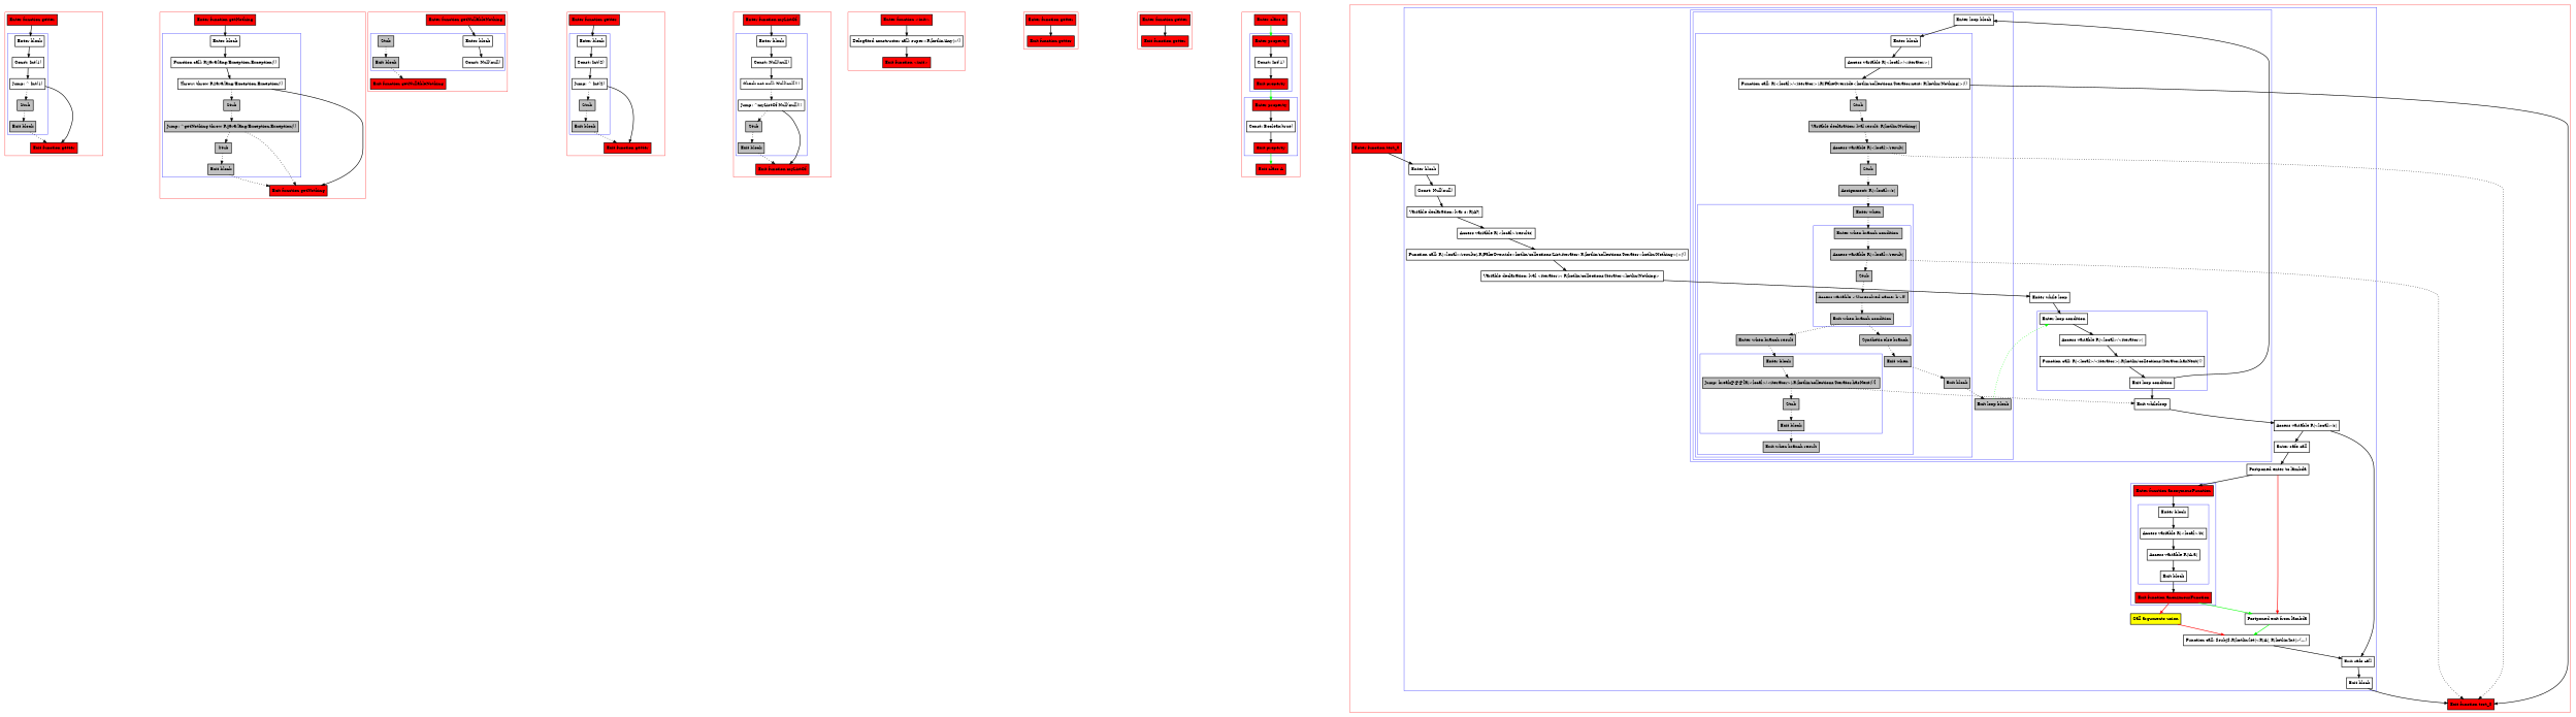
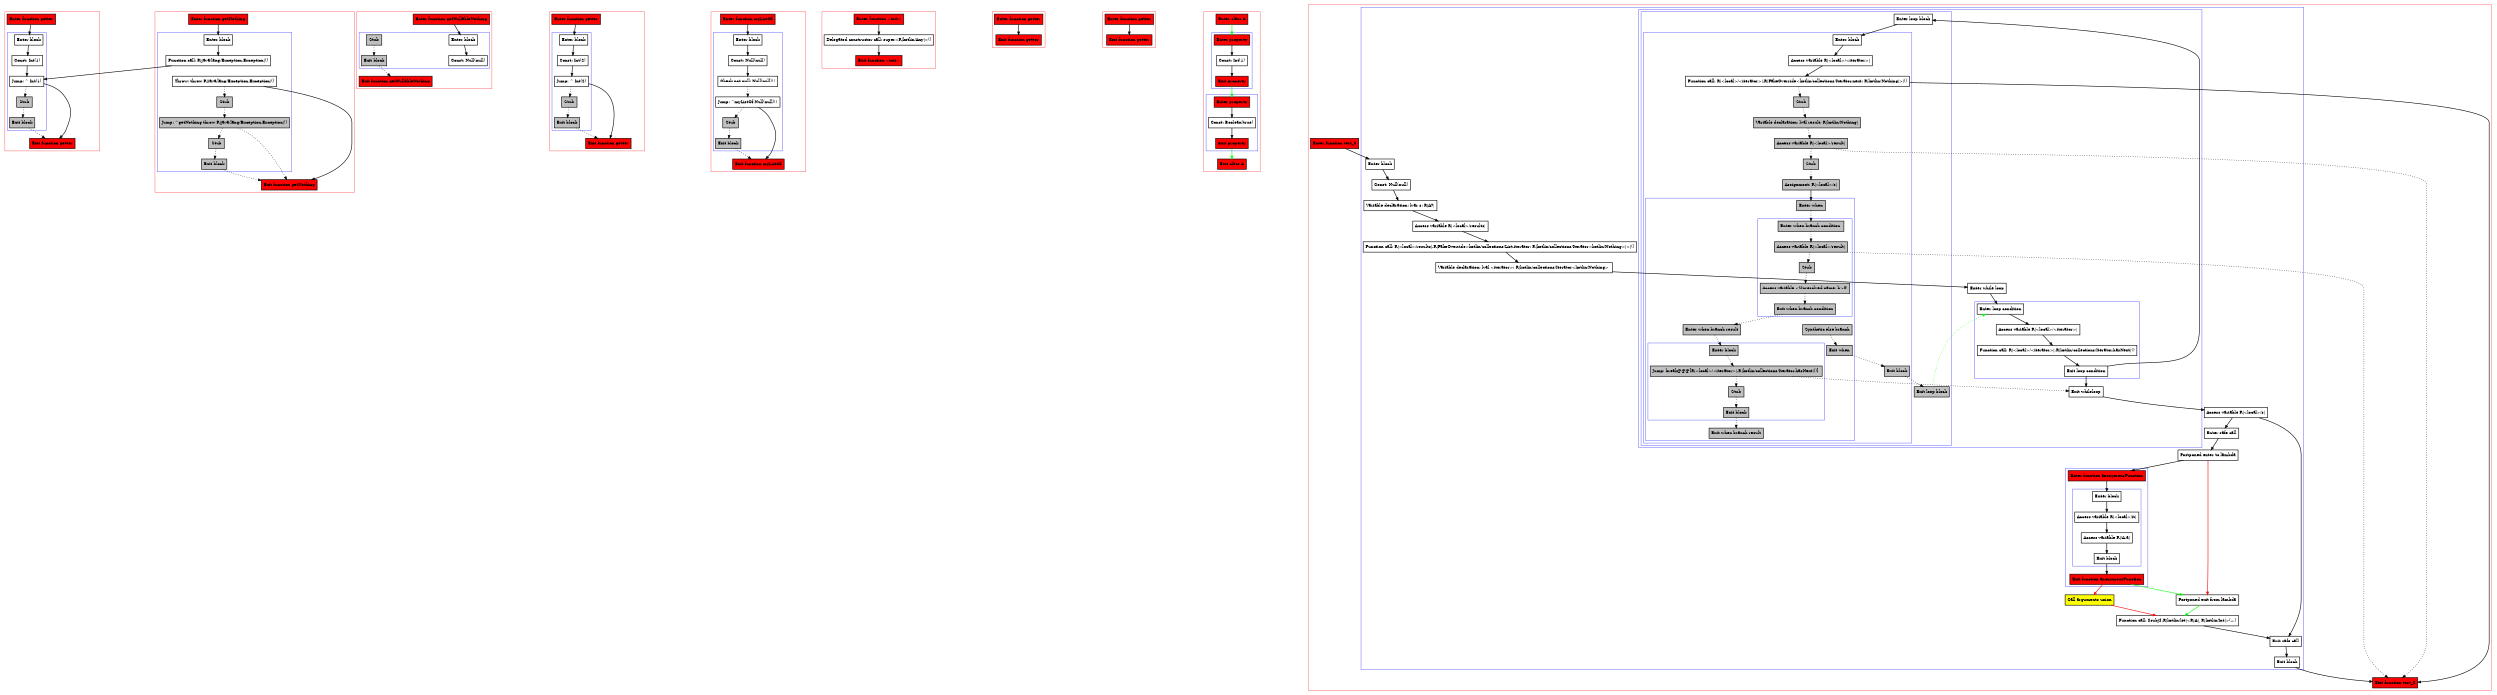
  digraph {
    nodesep=3
    node [penwidth=2 shape=box style=filled]
    edge [penwidth=2]
    n1 [label="Enter block" style=""]
    n2 [label="Function call: R|java/lang/Exception.Exception|()" style=""]
    n3 [label="Throw: throw R|java/lang/Exception.Exception|()" style=""]
    n4 [fillcolor=gray label=Stub]
    n5 [fillcolor=gray label="Jump: ^getNothing throw R|java/lang/Exception.Exception|()"]
    n6 [fillcolor=gray label=Stub]
    n7 [fillcolor=gray label="Exit block"]
    n8 [fillcolor=red label="Enter function getNothing"]
    n9 [fillcolor=red label="Exit function getNothing"]
    n10 [label="Enter block" style=""]
    n11 [label="Const: Null(null)" style=""]
    n12 [fillcolor=gray label=Stub]
    n13 [fillcolor=gray label="Exit block"]
    n14 [fillcolor=red label="Enter function getNullableNothing"]
    n15 [fillcolor=red label="Exit function getNullableNothing"]
    n16 [label="Enter block" style=""]
    n17 [label="Const: Int(1)" style=""]
    n18 [label="Jump: ^ Int(1)" style=""]
    n19 [fillcolor=gray label=Stub]
    n20 [fillcolor=gray label="Exit block"]
    n21 [fillcolor=red label="Enter function getter"]
    n22 [fillcolor=red label="Exit function getter"]
    n23 [label="Enter block" style=""]
    n24 [label="Const: Int(2)" style=""]
    n25 [label="Jump: ^ Int(2)" style=""]
    n26 [fillcolor=gray label=Stub]
    n27 [fillcolor=gray label="Exit block"]
    n28 [fillcolor=red label="Enter function getter"]
    n29 [fillcolor=red label="Exit function getter"]
    n30 [label="Enter block" style=""]
    n31 [label="Const: Null(null)" style=""]
    n32 [label="Check not null: Null(null)!!" style=""]
    n33 [label="Jump: ^myListOf Null(null)!!" style=""]
    n34 [fillcolor=gray label=Stub]
    n35 [fillcolor=gray label="Exit block"]
    n36 [fillcolor=red label="Enter function myListOf"]
    n37 [fillcolor=red label="Exit function myListOf"]
    n38 [fillcolor=red label="Enter function <init>"]
    n39 [label="Delegated constructor call: super<R|kotlin/Any|>()" style=""]
    n40 [fillcolor=red label="Exit function <init>"]
    n41 [fillcolor=red label="Enter function getter"]
    n42 [fillcolor=red label="Exit function getter"]
    n43 [fillcolor=red label="Enter function getter"]
    n44 [fillcolor=red label="Exit function getter"]
    n45 [fillcolor=red label="Enter property"]
    n46 [label="Const: Int(1)" style=""]
    n47 [fillcolor=red label="Exit property"]
    n48 [fillcolor=red label="Enter property"]
    n49 [label="Const: Boolean(true)" style=""]
    n50 [fillcolor=red label="Exit property"]
    n51 [fillcolor=red label="Enter class A"]
    n52 [fillcolor=red label="Exit class A"]
    n53 [label="Enter loop condition" style=""]
    n54 [label="Access variable R|<local>/<iterator>|" style=""]
    n55 [label="Function call: R|<local>/<iterator>|.R|kotlin/collections/Iterator.hasNext|()" style=""]
    n56 [label="Exit loop condition" style=""]
    n57 [fillcolor=gray label="Enter when branch condition "]
    n58 [fillcolor=gray label="Access variable R|<local>/result|"]
    n59 [fillcolor=gray label=Stub]
    n60 [fillcolor=gray label="Access variable <Unresolved name: b>#"]
    n61 [fillcolor=gray label="Exit when branch condition"]
    n62 [fillcolor=gray label="Enter block"]
    n63 [fillcolor=gray label="Jump: break@@@[R|<local>/<iterator>|.R|kotlin/collections/Iterator.hasNext|()] "]
    n64 [fillcolor=gray label=Stub]
    n65 [fillcolor=gray label="Exit block"]
    n66 [fillcolor=gray label="Enter when"]
    n67 [fillcolor=gray label="Synthetic else branch"]
    n68 [fillcolor=gray label="Enter when branch result"]
    n69 [fillcolor=gray label="Exit when branch result"]
    n70 [fillcolor=gray label="Exit when"]
    n71 [label="Enter block" style=""]
    n72 [label="Access variable R|<local>/<iterator>|" style=""]
    n73 [label="Function call: R|<local>/<iterator>|.R|FakeOverride<kotlin/collections/Iterator.next: R|kotlin/Nothing|>|()" style=""]
    n74 [fillcolor=gray label=Stub]
    n75 [fillcolor=gray label="Variable declaration: lval result: R|kotlin/Nothing|"]
    n76 [fillcolor=gray label="Access variable R|<local>/result|"]
    n77 [fillcolor=gray label=Stub]
    n78 [fillcolor=gray label="Assignment: R|<local>/s|"]
    n79 [fillcolor=gray label="Exit block"]
    n80 [label="Enter loop block" style=""]
    n81 [fillcolor=gray label="Exit loop block"]
    n82 [label="Enter while loop" style=""]
    n83 [label="Exit whileloop" style=""]
    n84 [label="Enter block" style=""]
    n85 [label="Access variable R|<local>/it|" style=""]
    n86 [label="Access variable R|/A.a|" style=""]
    n87 [label="Exit block" style=""]
    n88 [fillcolor=red label="Enter function anonymousFunction"]
    n89 [fillcolor=red label="Exit function anonymousFunction"]
    n90 [label="Enter block" style=""]
    n91 [label="Const: Null(null)" style=""]
    n92 [label="Variable declaration: lvar s: R|A?|" style=""]
    n93 [label="Access variable R|<local>/results|" style=""]
    n94 [label="Function call: R|<local>/results|.R|FakeOverride<kotlin/collections/List.iterator: R|kotlin/collections/Iterator<kotlin/Nothing>|>|()" style=""]
    n95 [label="Variable declaration: lval <iterator>: R|kotlin/collections/Iterator<kotlin/Nothing>|" style=""]
    n96 [label="Access variable R|<local>/s|" style=""]
    n97 [label="Enter safe call" style=""]
    n98 [label="Postponed enter to lambda" style=""]
    n99 [fillcolor=yellow label="Call arguments union"]
    n100 [label="Postponed exit from lambda" style=""]
    n101 [label="Function call: $subj$.R|kotlin/let|<R|A|, R|kotlin/Int|>(...)" style=""]
    n102 [label="Exit safe call" style=""]
    n103 [label="Exit block" style=""]
    n104 [fillcolor=red label="Enter function test_0"]
    n105 [fillcolor=red label="Exit function test_0"]
    subgraph cluster_1 {
      color=red
      n8
      n9
      subgraph cluster_2 {
        color=blue
        n1
        n2
        n3
        n4
        n5
        n6
        n7
      }
    }
    subgraph cluster_3 {
      color=red
      n14
      n15
      subgraph cluster_4 {
        color=blue
        n10
        n11
        n12
        n13
      }
    }
    subgraph cluster_5 {
      color=red
      n21
      n22
      subgraph cluster_6 {
        color=blue
        n16
        n17
        n18
        n19
        n20
      }
    }
    subgraph cluster_7 {
      color=red
      n28
      n29
      subgraph cluster_8 {
        color=blue
        n23
        n24
        n25
        n26
        n27
      }
    }
    subgraph cluster_9 {
      color=red
      n36
      n37
      subgraph cluster_10 {
        color=blue
        n30
        n31
        n32
        n33
        n34
        n35
      }
    }
    subgraph cluster_11 {
      color=red
      n38
      n39
      n40
    }
    subgraph cluster_12 {
      color=red
      n41
      n42
    }
    subgraph cluster_13 {
      color=red
      n43
      n44
    }
    subgraph cluster_14 {
      color=red
      n51
      n52
      subgraph cluster_15 {
        color=blue
        n45
        n46
        n47
      }
      subgraph cluster_16 {
        color=blue
        n48
        n49
        n50
      }
    }
    subgraph cluster_17 {
      color=red
      n104
      n105
      subgraph cluster_18 {
        color=blue
        n90
        n91
        n92
        n93
        n94
        n95
        n96
        n97
        n98
        n99
        n100
        n101
        n102
        n103
        subgraph cluster_19 {
          color=blue
          n82
          n83
          subgraph cluster_20 {
            color=blue
            n53
            n54
            n55
            n56
          }
          subgraph cluster_21 {
            color=blue
            n80
            n81
            subgraph cluster_22 {
              color=blue
              n71
              n72
              n73
              n74
              n75
              n76
              n77
              n78
              n79
              subgraph cluster_23 {
                color=blue
                n66
                n67
                n68
                n69
                n70
                subgraph cluster_24 {
                  color=blue
                  n57
                  n58
                  n59
                  n60
                  n61
                }
                subgraph cluster_25 {
                  color=blue
                  n62
                  n63
                  n64
                  n65
                }
              }
            }
          }
        }
        subgraph cluster_26 {
          color=blue
          n88
          n89
          subgraph cluster_27 {
            color=blue
            n84
            n85
            n86
            n87
          }
        }
      }
    }
    n1 -> n2
-   n2 -> n3
+   n2 -> n18
    n3 -> n4 [style=dotted]
    n3 -> n9
    n4 -> n5 [style=dotted]
    n5 -> n6 [style=dotted]
    n5 -> n9 [style=dotted]
    n6 -> n7 [style=dotted]
    n7 -> n9 [style=dotted]
    n8 -> n1
    n10 -> n11
    n12 -> n13 [style=dotted]
    n13 -> n15 [style=dotted]
    n14 -> n10
    n16 -> n17
    n17 -> n18
    n18 -> n19 [style=dotted]
    n18 -> n22
    n19 -> n20 [style=dotted]
    n20 -> n22 [style=dotted]
    n21 -> n16
    n23 -> n24
    n24 -> n25
    n25 -> n26 [style=dotted]
    n25 -> n29
    n26 -> n27 [style=dotted]
    n27 -> n29 [style=dotted]
    n28 -> n23
    n30 -> n31
    n31 -> n32
    n32 -> n33 [style=dotted]
    n33 -> n34 [style=dotted]
    n33 -> n37
    n34 -> n35 [style=dotted]
    n35 -> n37 [style=dotted]
    n36 -> n30
    n38 -> n39
    n39 -> n40
    n41 -> n42
    n43 -> n44
    n45 -> n46
    n46 -> n47
    n47 -> n48 [color=green]
    n48 -> n49
    n49 -> n50
    n50 -> n52 [color=green]
    n51 -> n45 [color=green]
    n53 -> n54
    n54 -> n55
    n55 -> n56
    n56 -> n80
    n56 -> n83
    n57 -> n58 [style=dotted]
    n58 -> n59 [style=dotted]
    n58 -> n105 [style=dotted]
    n59 -> n60 [style=dotted]
    n60 -> n61 [style=dotted]
-   n61 -> n67 [style=dotted]
    n61 -> n68 [style=dotted]
    n62 -> n63 [style=dotted]
    n63 -> n64 [style=dotted]
    n63 -> n83 [style=dotted]
    n64 -> n65 [style=dotted]
    n65 -> n69 [style=dotted]
    n66 -> n57 [style=dotted]
    n67 -> n70 [style=dotted]
    n68 -> n62 [style=dotted]
    n70 -> n79 [style=dotted]
    n71 -> n72
    n72 -> n73
    n73 -> n74 [style=dotted]
    n73 -> n105
    n74 -> n75 [style=dotted]
    n75 -> n76 [style=dotted]
    n76 -> n77 [style=dotted]
    n76 -> n105 [style=dotted]
    n77 -> n78 [style=dotted]
-   n78 -> n66 [style=dotted]
+   n78 -> n66 [style=solid]
    n79 -> n81 [style=dotted]
    n80 -> n71
    n81 -> n53 [color=green style=dotted]
    n82 -> n53
    n83 -> n96
    n84 -> n85
    n85 -> n86
    n86 -> n87
    n87 -> n89
    n88 -> n84
    n89 -> n99 [color=red]
    n89 -> n100 [color=green]
    n90 -> n91
    n91 -> n92
    n92 -> n93
    n93 -> n94
    n94 -> n95
    n95 -> n82
    n96 -> n97
    n96 -> n102
    n97 -> n98
    n98 -> n88
    n98 -> n100 [color=red]
    n99 -> n101 [color=red]
    n100 -> n101 [color=green]
    n101 -> n102
    n102 -> n103
    n103 -> n105
    n104 -> n90
  }
